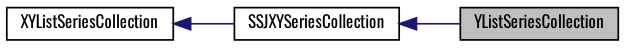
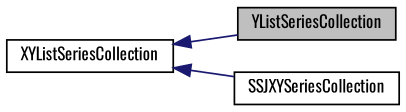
  digraph {
    fontname=Oswald
    rankdir=LR
    node [color=black fontname=Oswald fontsize=10 shape=record]
    edge [color=midnightblue dir=back fontname=Oswald fontsize=10 labelfontname=Helvetica labelfontsize=10 style=solid]
    n1 [fillcolor=grey75 fontcolor=black height=0.2 label=YListSeriesCollection style=filled width=0.4]
    n2 [height=0.2 label=XYListSeriesCollection width=0.4]
    n3 [height=0.2 label=SSJXYSeriesCollection width=0.4]
-   n3 -> n1
+   n2 -> n1
    n2 -> n3
  }
